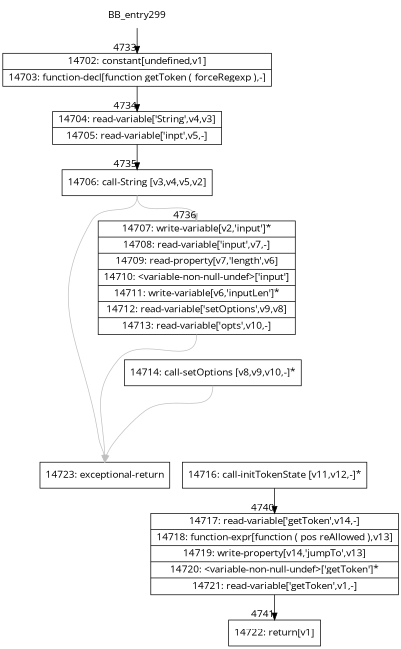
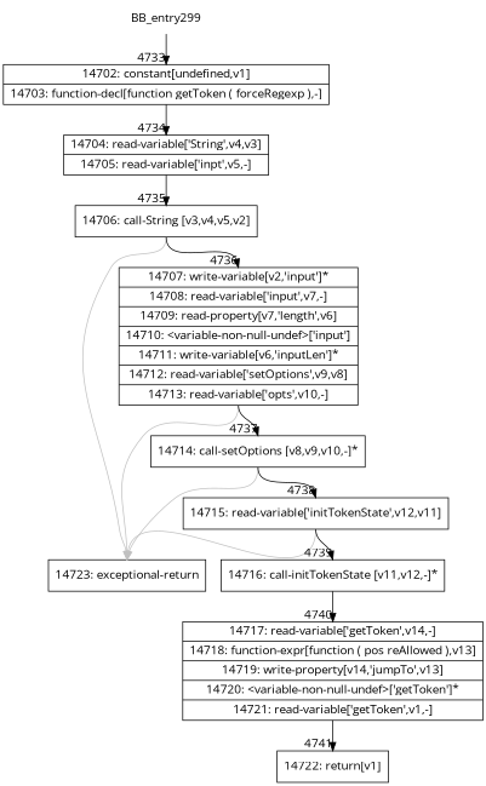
  digraph {
    fontname="Open Sans"
    rankdir=TD
    node [fontname="Open Sans" shape=record]
    edge [fontname="Open Sans" headport=n tailport=s]
    n1 [label=BB_entry299 shape=none]
    n2 [label="{14702: constant[undefined,v1]|14703: function-decl[function getToken ( forceRegexp ),-]}"]
    n3 [label="{14704: read-variable['String',v4,v3]|14705: read-variable['inpt',v5,-]}"]
    n4 [label="{14706: call-String [v3,v4,v5,v2]}"]
    n5 [label="{14723: exceptional-return}"]
    n6 [label="{14707: write-variable[v2,'input']*|14708: read-variable['input',v7,-]|14709: read-property[v7,'length',v6]|14710: \<variable-non-null-undef\>['input']|14711: write-variable[v6,'inputLen']*|14712: read-variable['setOptions',v9,v8]|14713: read-variable['opts',v10,-]}"]
    n7 [label="{14714: call-setOptions [v8,v9,v10,-]*}"]
+   n8 [label="{14715: read-variable['initTokenState',v12,v11]}"]
    n9 [label="{14716: call-initTokenState [v11,v12,-]*}"]
    n10 [label="{14717: read-variable['getToken',v14,-]|14718: function-expr[function ( pos reAllowed ),v13]|14719: write-property[v14,'jumpTo',v13]|14720: \<variable-non-null-undef\>['getToken']*|14721: read-variable['getToken',v1,-]}"]
    n11 [label="{14722: return[v1]}"]
    n1 -> n2 [headlabel="    4733"]
    n2 -> n3 [headlabel="      4734"]
    n3 -> n4 [headlabel="      4735"]
    n4 -> n5 [color=gray]
-   n4 -> n6 [headlabel="      4736" color=gray]
+   n4 -> n6 [headlabel="      4736"]
    n6 -> n5 [color=gray]
+   n6 -> n7 [headlabel="      4737"]
    n7 -> n5 [color=gray]
+   n7 -> n8 [headlabel="      4738"]
+   n8 -> n5 [color=gray]
+   n8 -> n9 [headlabel="      4739"]
    n9 -> n10 [headlabel="      4740"]
    n10 -> n11 [headlabel="      4741"]
  }
